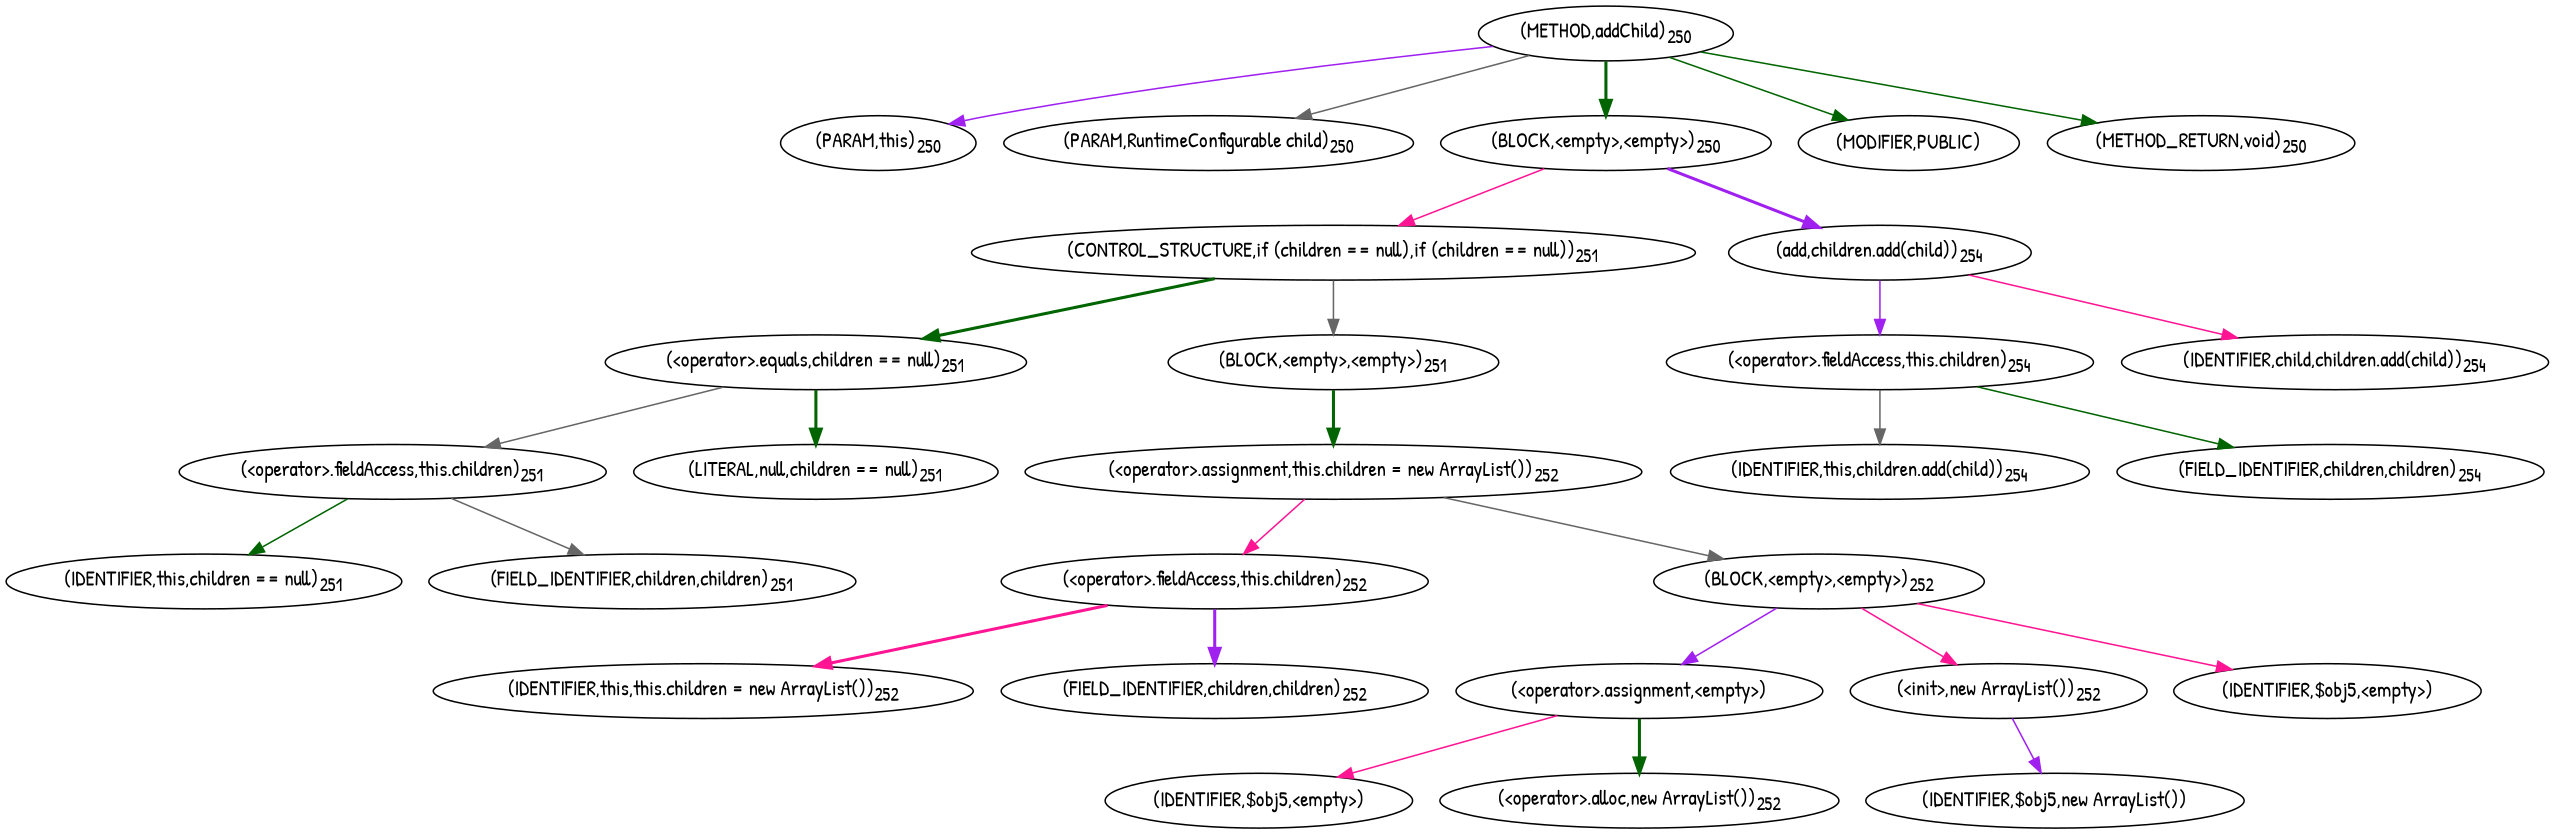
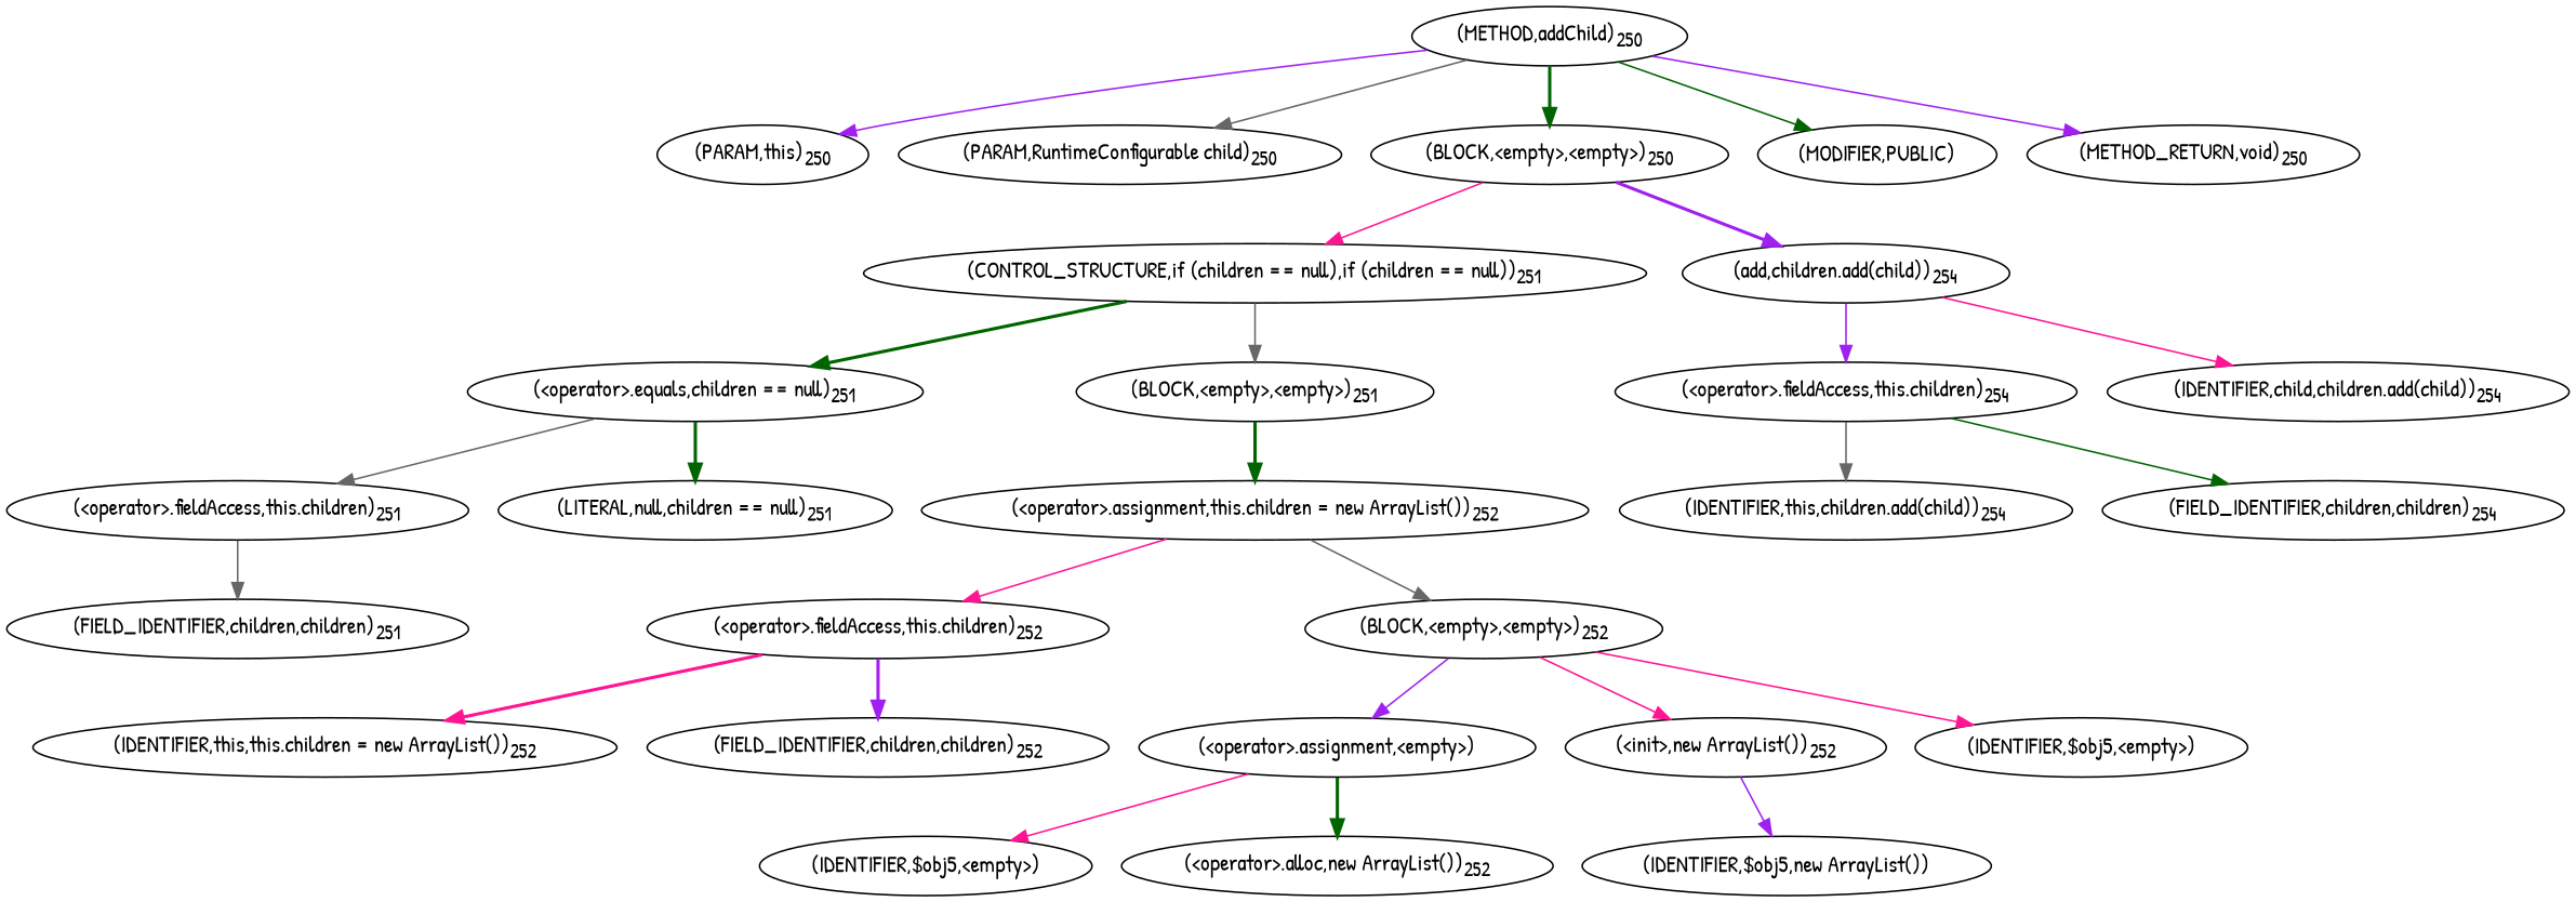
  digraph {
    fontname="Patrick Hand"
    node [fontname="Patrick Hand"]
    edge [color=darkgreen fontname="Patrick Hand" style=solid]
    n1 [label=<(METHOD,addChild)<SUB>250</SUB>>]
    n2 [label=<(PARAM,this)<SUB>250</SUB>>]
    n3 [label=<(PARAM,RuntimeConfigurable child)<SUB>250</SUB>>]
    n4 [label=<(BLOCK,&lt;empty&gt;,&lt;empty&gt;)<SUB>250</SUB>>]
    n5 [label=<(MODIFIER,PUBLIC)>]
    n6 [label=<(METHOD_RETURN,void)<SUB>250</SUB>>]
    n7 [label=<(CONTROL_STRUCTURE,if (children == null),if (children == null))<SUB>251</SUB>>]
    n8 [label=<(add,children.add(child))<SUB>254</SUB>>]
    n9 [label=<(&lt;operator&gt;.equals,children == null)<SUB>251</SUB>>]
    n10 [label=<(BLOCK,&lt;empty&gt;,&lt;empty&gt;)<SUB>251</SUB>>]
    n11 [label=<(&lt;operator&gt;.fieldAccess,this.children)<SUB>254</SUB>>]
    n12 [label=<(IDENTIFIER,child,children.add(child))<SUB>254</SUB>>]
    n13 [label=<(&lt;operator&gt;.fieldAccess,this.children)<SUB>251</SUB>>]
    n14 [label=<(LITERAL,null,children == null)<SUB>251</SUB>>]
    n15 [label=<(&lt;operator&gt;.assignment,this.children = new ArrayList())<SUB>252</SUB>>]
-   n16 [label=<(IDENTIFIER,this,children == null)<SUB>251</SUB>>]
    n17 [label=<(FIELD_IDENTIFIER,children,children)<SUB>251</SUB>>]
    n18 [label=<(&lt;operator&gt;.fieldAccess,this.children)<SUB>252</SUB>>]
    n19 [label=<(BLOCK,&lt;empty&gt;,&lt;empty&gt;)<SUB>252</SUB>>]
    n20 [label=<(IDENTIFIER,this,this.children = new ArrayList())<SUB>252</SUB>>]
    n21 [label=<(FIELD_IDENTIFIER,children,children)<SUB>252</SUB>>]
    n22 [label=<(&lt;operator&gt;.assignment,&lt;empty&gt;)>]
    n23 [label=<(&lt;init&gt;,new ArrayList())<SUB>252</SUB>>]
    n24 [label=<(IDENTIFIER,$obj5,&lt;empty&gt;)>]
    n25 [label=<(IDENTIFIER,$obj5,&lt;empty&gt;)>]
    n26 [label=<(&lt;operator&gt;.alloc,new ArrayList())<SUB>252</SUB>>]
    n27 [label=<(IDENTIFIER,$obj5,new ArrayList())>]
    n28 [label=<(IDENTIFIER,this,children.add(child))<SUB>254</SUB>>]
    n29 [label=<(FIELD_IDENTIFIER,children,children)<SUB>254</SUB>>]
    n1 -> n2 [color=purple]
    n1 -> n3 [color=gray40]
    n1 -> n4 [style=bold]
    n1 -> n5
-   n1 -> n6
+   n1 -> n6 [color=purple]
    n4 -> n7 [color=deeppink]
    n4 -> n8 [color=purple style=bold]
    n7 -> n9 [style=bold]
    n7 -> n10 [color=gray40]
    n8 -> n11 [color=purple]
    n8 -> n12 [color=deeppink]
    n9 -> n13 [color=gray40]
    n9 -> n14 [style=bold]
    n10 -> n15 [style=bold]
    n11 -> n28 [color=gray40]
    n11 -> n29
-   n13 -> n16
    n13 -> n17 [color=gray40]
    n15 -> n18 [color=deeppink]
    n15 -> n19 [color=gray40]
    n18 -> n20 [color=deeppink style=bold]
    n18 -> n21 [color=purple style=bold]
    n19 -> n22 [color=purple]
    n19 -> n23 [color=deeppink]
    n19 -> n24 [color=deeppink]
    n22 -> n25 [color=deeppink]
    n22 -> n26 [style=bold]
    n23 -> n27 [color=purple]
  }
